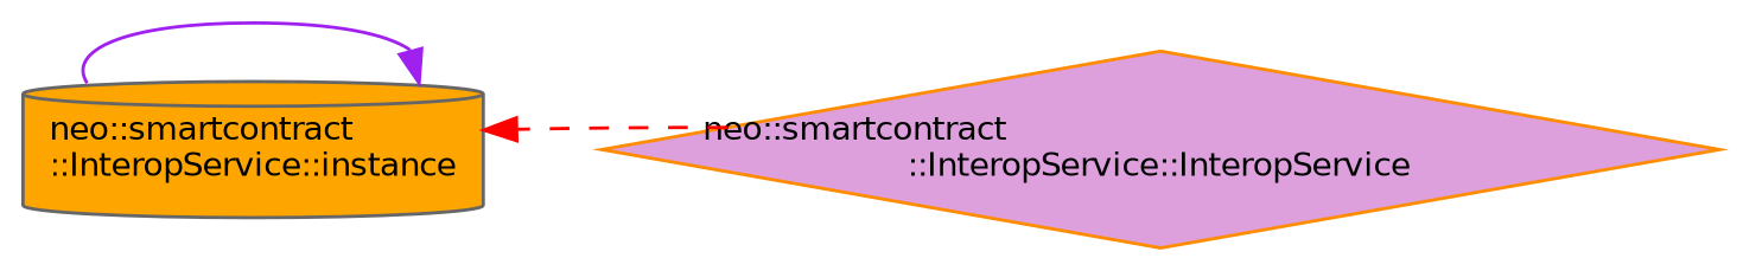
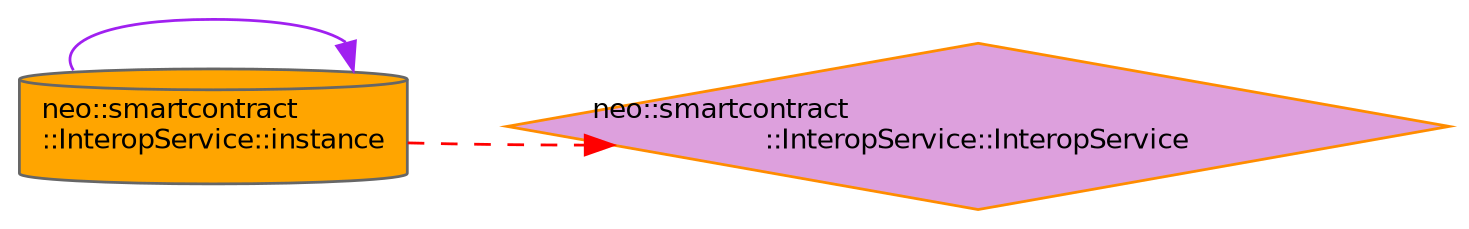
  digraph {
    rankdir=LR
    node [fontname=Helvetica fontsize=10 style=filled]
    edge [fontname=Helvetica fontsize=10 labelfontname=Helvetica labelfontsize=10]
    n1 [color=gray40 fillcolor=orange fontcolor=black height=0.2 label="neo::smartcontract\l::InteropService::instance" shape=cylinder width=0.4]
    n2 [color=darkorange fillcolor=plum height=0.2 label="neo::smartcontract\l::InteropService::InteropService" shape=diamond width=0.4]
    n1 -> n1 [color=purple style=solid]
-   n2 -> n1 [color=red style=dashed]
+   n1 -> n2 [color=red style=dashed]
  }
